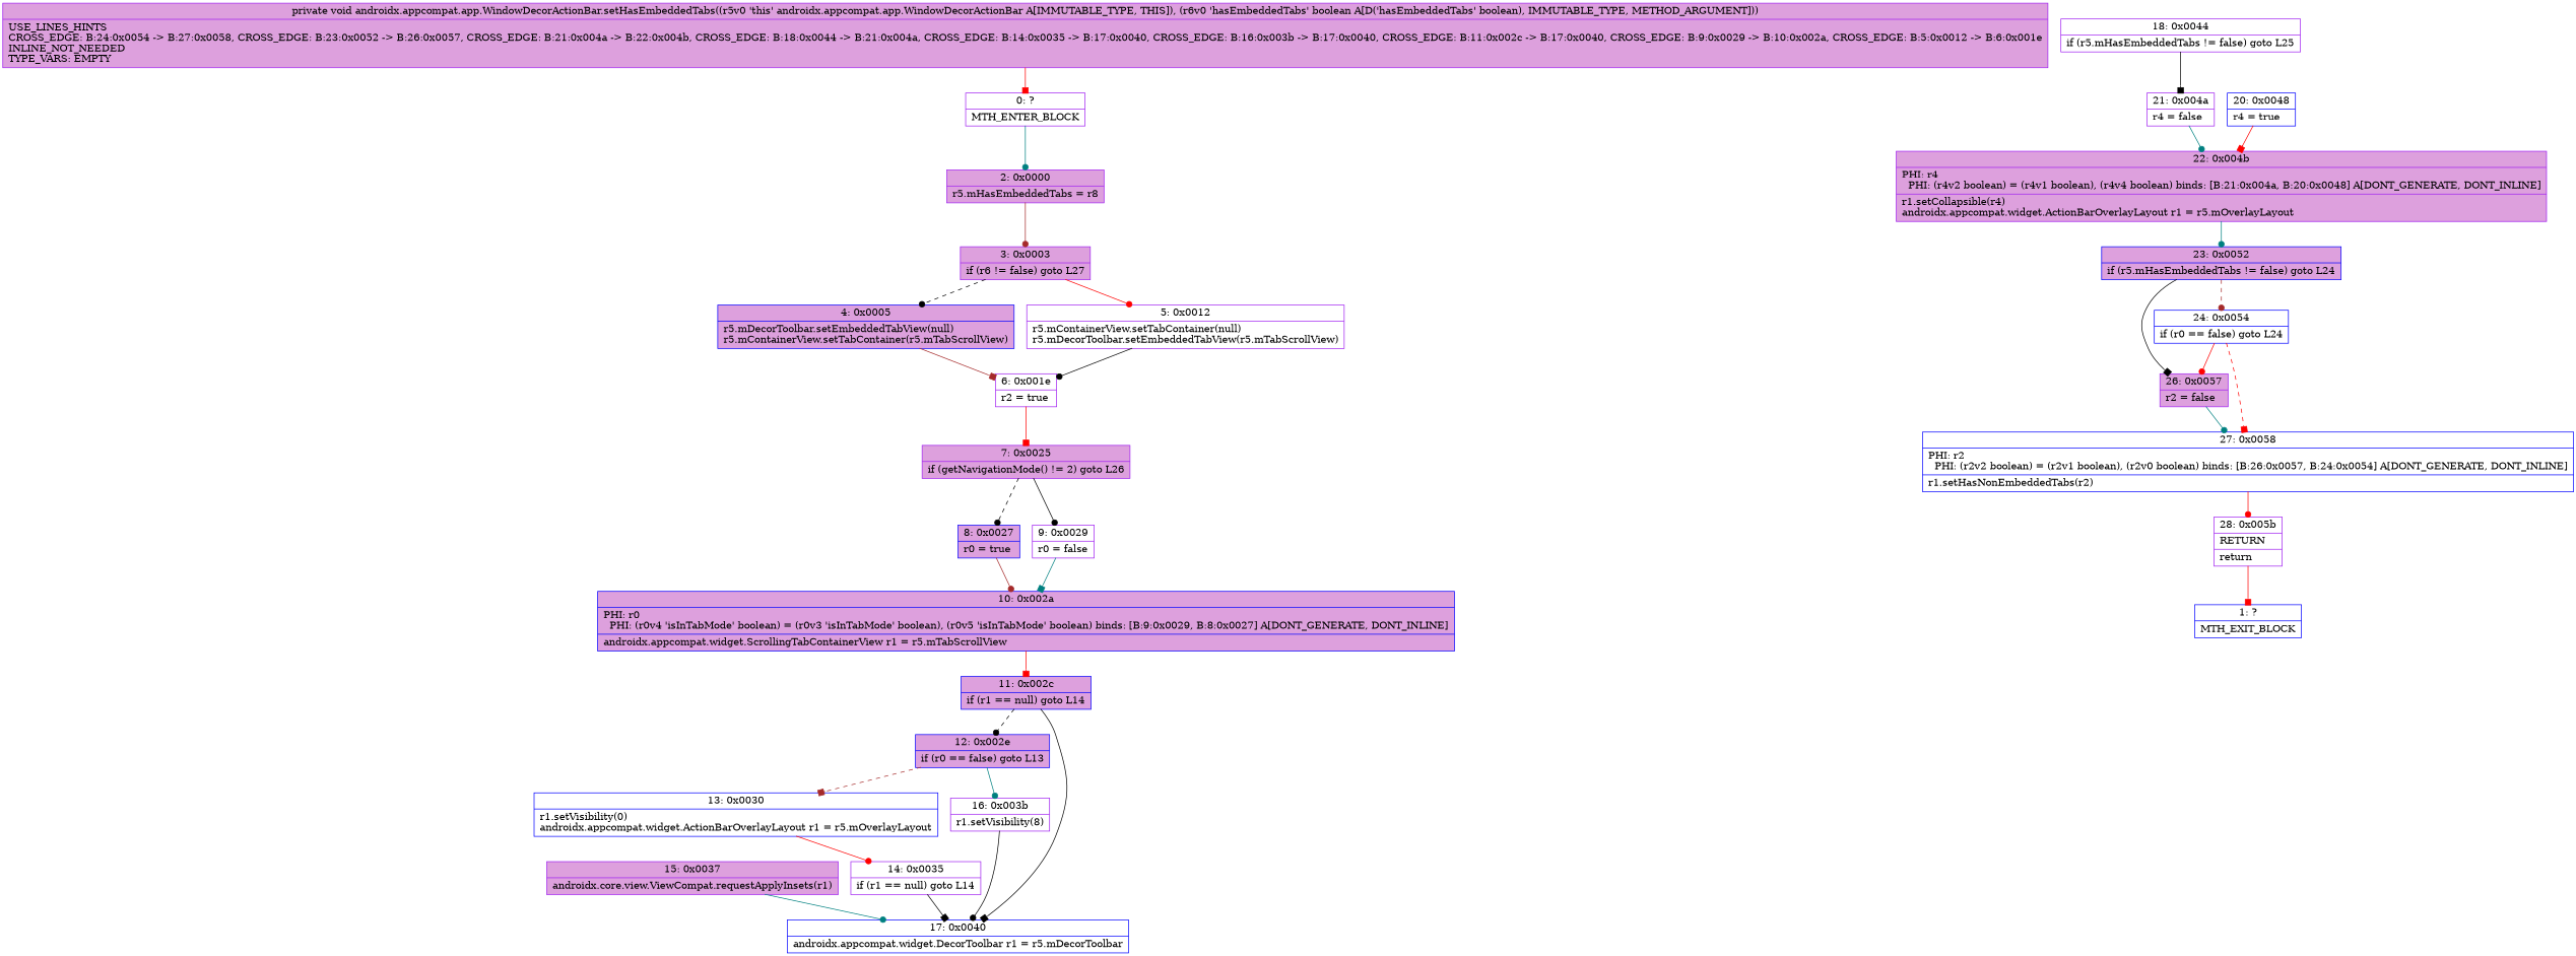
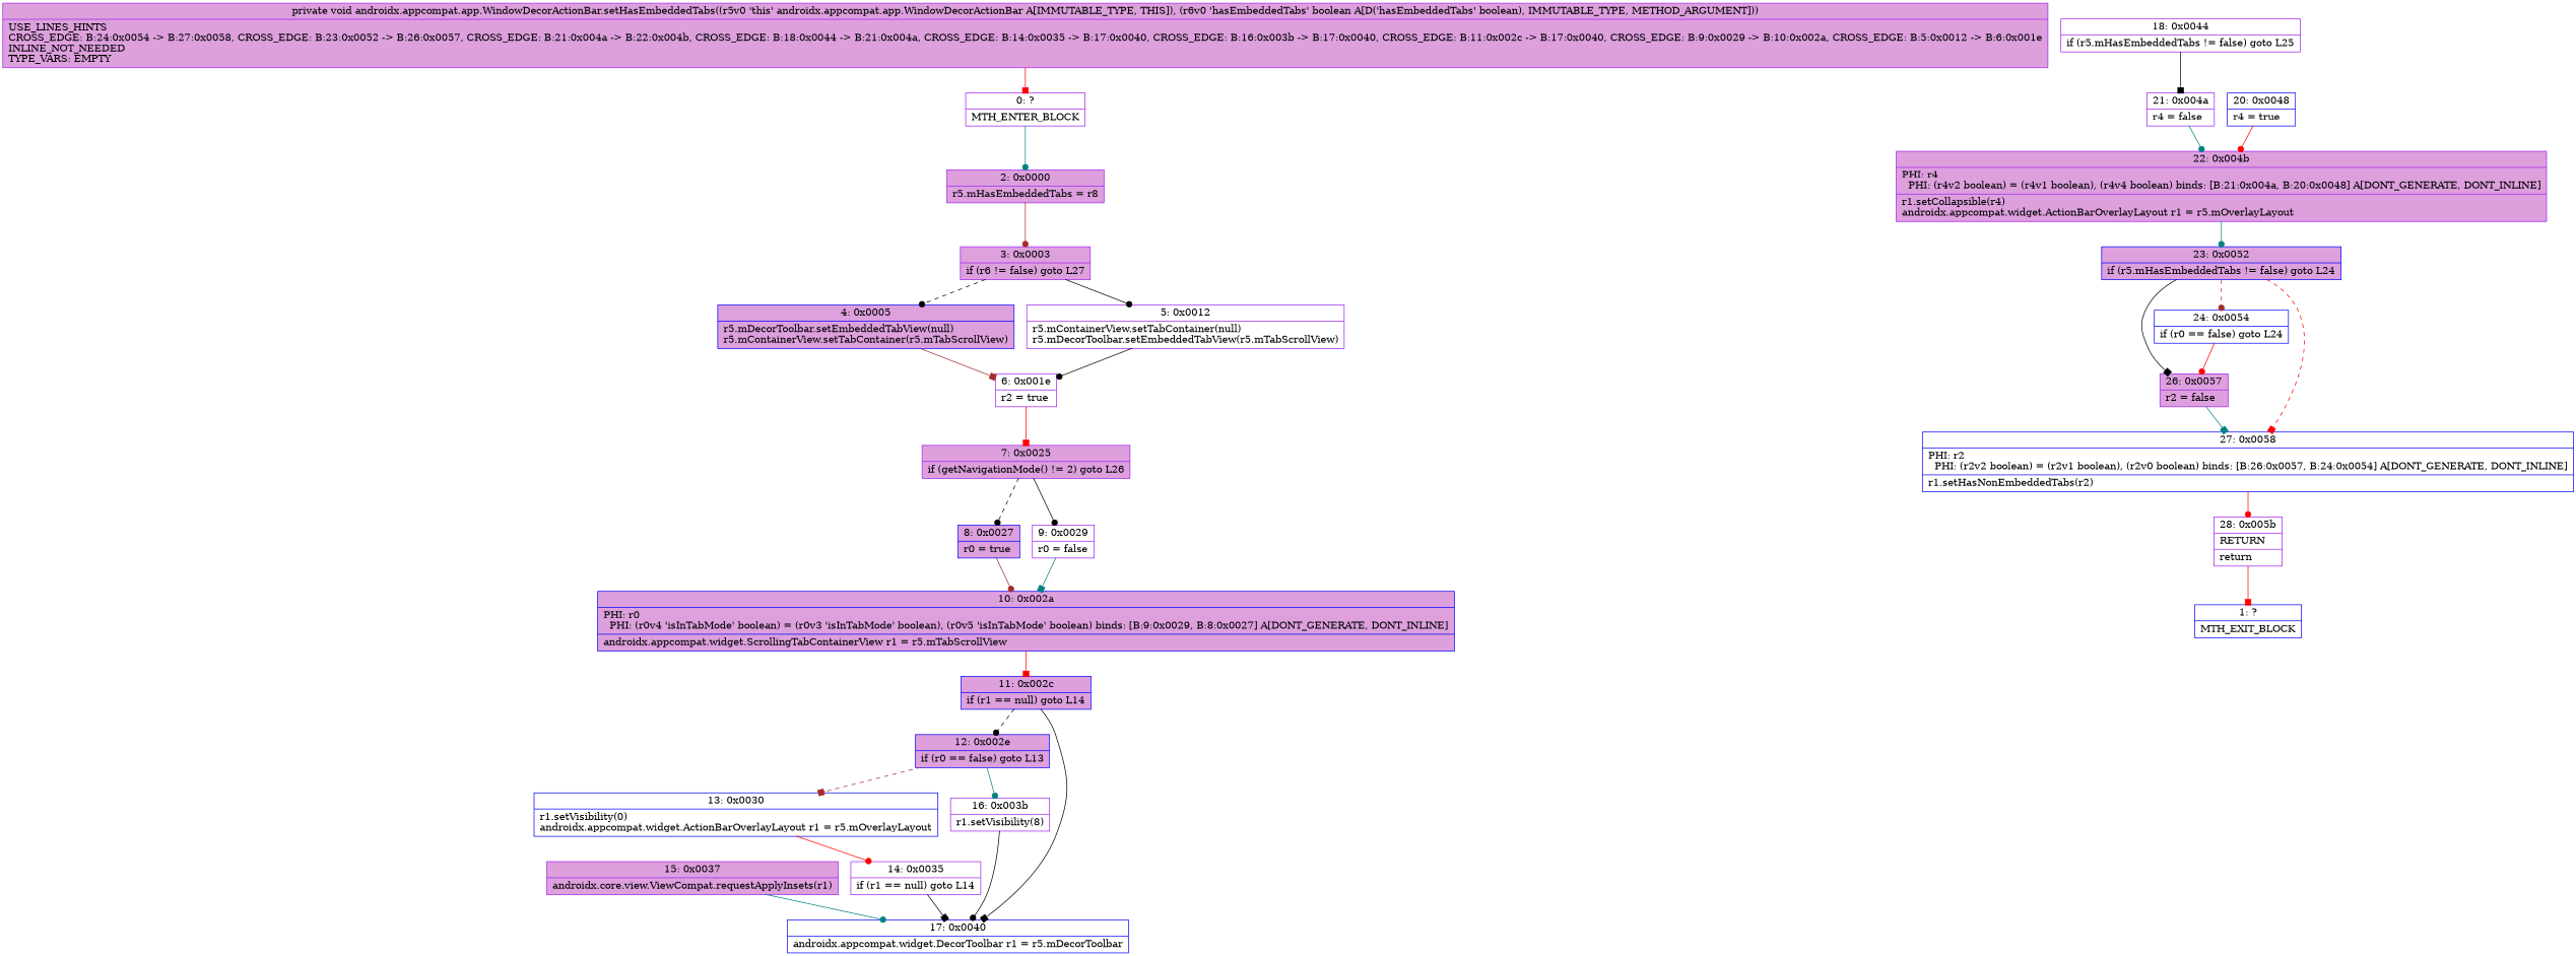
  digraph {
    node [color=purple fillcolor=white shape=record style=filled]
    edge [arrowhead=dot color=black]
    n1 [label="{0\:\ ?|MTH_ENTER_BLOCK\l}"]
    n2 [fillcolor=plum label="{2\:\ 0x0000|r5.mHasEmbeddedTabs = r8\l}"]
    n3 [fillcolor=plum label="{3\:\ 0x0003|if (r6 != false) goto L27\l}"]
    n4 [color=blue fillcolor=plum label="{4\:\ 0x0005|r5.mDecorToolbar.setEmbeddedTabView(null)\lr5.mContainerView.setTabContainer(r5.mTabScrollView)\l}"]
    n5 [label="{5\:\ 0x0012|r5.mContainerView.setTabContainer(null)\lr5.mDecorToolbar.setEmbeddedTabView(r5.mTabScrollView)\l}"]
    n6 [label="{6\:\ 0x001e|r2 = true\l}"]
    n7 [fillcolor=plum label="{7\:\ 0x0025|if (getNavigationMode() != 2) goto L26\l}"]
    n8 [color=blue fillcolor=plum label="{8\:\ 0x0027|r0 = true\l}"]
    n9 [label="{9\:\ 0x0029|r0 = false\l}"]
    n10 [color=blue fillcolor=plum label="{10\:\ 0x002a|PHI: r0 \l  PHI: (r0v4 'isInTabMode' boolean) = (r0v3 'isInTabMode' boolean), (r0v5 'isInTabMode' boolean) binds: [B:9:0x0029, B:8:0x0027] A[DONT_GENERATE, DONT_INLINE]\l|androidx.appcompat.widget.ScrollingTabContainerView r1 = r5.mTabScrollView\l}"]
    n11 [color=blue fillcolor=plum label="{11\:\ 0x002c|if (r1 == null) goto L14\l}"]
    n12 [color=blue fillcolor=plum label="{12\:\ 0x002e|if (r0 == false) goto L13\l}"]
    n13 [color=blue label="{17\:\ 0x0040|androidx.appcompat.widget.DecorToolbar r1 = r5.mDecorToolbar\l}"]
    n14 [color=blue label="{13\:\ 0x0030|r1.setVisibility(0)\landroidx.appcompat.widget.ActionBarOverlayLayout r1 = r5.mOverlayLayout\l}"]
    n15 [label="{16\:\ 0x003b|r1.setVisibility(8)\l}"]
    n16 [label="{14\:\ 0x0035|if (r1 == null) goto L14\l}"]
    n17 [fillcolor=plum label="{15\:\ 0x0037|androidx.core.view.ViewCompat.requestApplyInsets(r1)\l}"]
    n18 [label="{18\:\ 0x0044|if (r5.mHasEmbeddedTabs != false) goto L25\l}"]
    n19 [label="{21\:\ 0x004a|r4 = false\l}"]
    n20 [fillcolor=plum label="{22\:\ 0x004b|PHI: r4 \l  PHI: (r4v2 boolean) = (r4v1 boolean), (r4v4 boolean) binds: [B:21:0x004a, B:20:0x0048] A[DONT_GENERATE, DONT_INLINE]\l|r1.setCollapsible(r4)\landroidx.appcompat.widget.ActionBarOverlayLayout r1 = r5.mOverlayLayout\l}"]
    n21 [color=blue label="{20\:\ 0x0048|r4 = true\l}"]
    n22 [color=blue fillcolor=plum label="{23\:\ 0x0052|if (r5.mHasEmbeddedTabs != false) goto L24\l}"]
    n23 [color=blue label="{24\:\ 0x0054|if (r0 == false) goto L24\l}"]
    n24 [fillcolor=plum label="{26\:\ 0x0057|r2 = false\l}"]
    n25 [color=blue label="{27\:\ 0x0058|PHI: r2 \l  PHI: (r2v2 boolean) = (r2v1 boolean), (r2v0 boolean) binds: [B:26:0x0057, B:24:0x0054] A[DONT_GENERATE, DONT_INLINE]\l|r1.setHasNonEmbeddedTabs(r2)\l}"]
    n26 [label="{28\:\ 0x005b|RETURN\l|return\l}"]
    n27 [color=blue label="{1\:\ ?|MTH_EXIT_BLOCK\l}"]
    n28 [fillcolor=plum label="{private void androidx.appcompat.app.WindowDecorActionBar.setHasEmbeddedTabs((r5v0 'this' androidx.appcompat.app.WindowDecorActionBar A[IMMUTABLE_TYPE, THIS]), (r6v0 'hasEmbeddedTabs' boolean A[D('hasEmbeddedTabs' boolean), IMMUTABLE_TYPE, METHOD_ARGUMENT]))  | USE_LINES_HINTS\lCROSS_EDGE: B:24:0x0054 \-\> B:27:0x0058, CROSS_EDGE: B:23:0x0052 \-\> B:26:0x0057, CROSS_EDGE: B:21:0x004a \-\> B:22:0x004b, CROSS_EDGE: B:18:0x0044 \-\> B:21:0x004a, CROSS_EDGE: B:14:0x0035 \-\> B:17:0x0040, CROSS_EDGE: B:16:0x003b \-\> B:17:0x0040, CROSS_EDGE: B:11:0x002c \-\> B:17:0x0040, CROSS_EDGE: B:9:0x0029 \-\> B:10:0x002a, CROSS_EDGE: B:5:0x0012 \-\> B:6:0x001e\lINLINE_NOT_NEEDED\lTYPE_VARS: EMPTY\l}"]
    n1 -> n2 [color=teal]
    n2 -> n3 [color=brown]
    n3 -> n4 [style=dashed]
-   n3 -> n5 [color=red]
+   n3 -> n5
    n4 -> n6 [arrowhead=box color=brown]
    n5 -> n6
    n6 -> n7 [arrowhead=box color=red]
    n7 -> n8 [style=dashed]
    n7 -> n9
    n8 -> n10 [color=brown]
    n9 -> n10 [arrowhead=box color=teal]
    n10 -> n11 [arrowhead=box color=red]
    n11 -> n12 [style=dashed]
    n11 -> n13 [arrowhead=box]
    n12 -> n14 [arrowhead=box color=brown style=dashed]
    n12 -> n15 [color=teal]
    n14 -> n16 [color=red]
    n15 -> n13
    n16 -> n13 [arrowhead=box]
    n17 -> n13 [color=teal]
    n18 -> n19 [arrowhead=box]
    n19 -> n20 [color=teal]
    n20 -> n22 [color=teal]
-   n21 -> n20 [arrowhead=box color=red]
+   n21 -> n20 [color=red]
    n22 -> n23 [color=brown style=dashed]
    n22 -> n24 [arrowhead=box]
    n23 -> n24 [color=red]
-   n23 -> n25 [arrowhead=box color=red style=dashed]
-   n24 -> n25 [color=teal]
+   n22 -> n25 [arrowhead=box color=red style=dashed]
+   n24 -> n25 [arrowhead=box color=teal]
    n25 -> n26 [color=red]
    n26 -> n27 [arrowhead=box color=red]
    n28 -> n1 [arrowhead=box color=red]
  }
